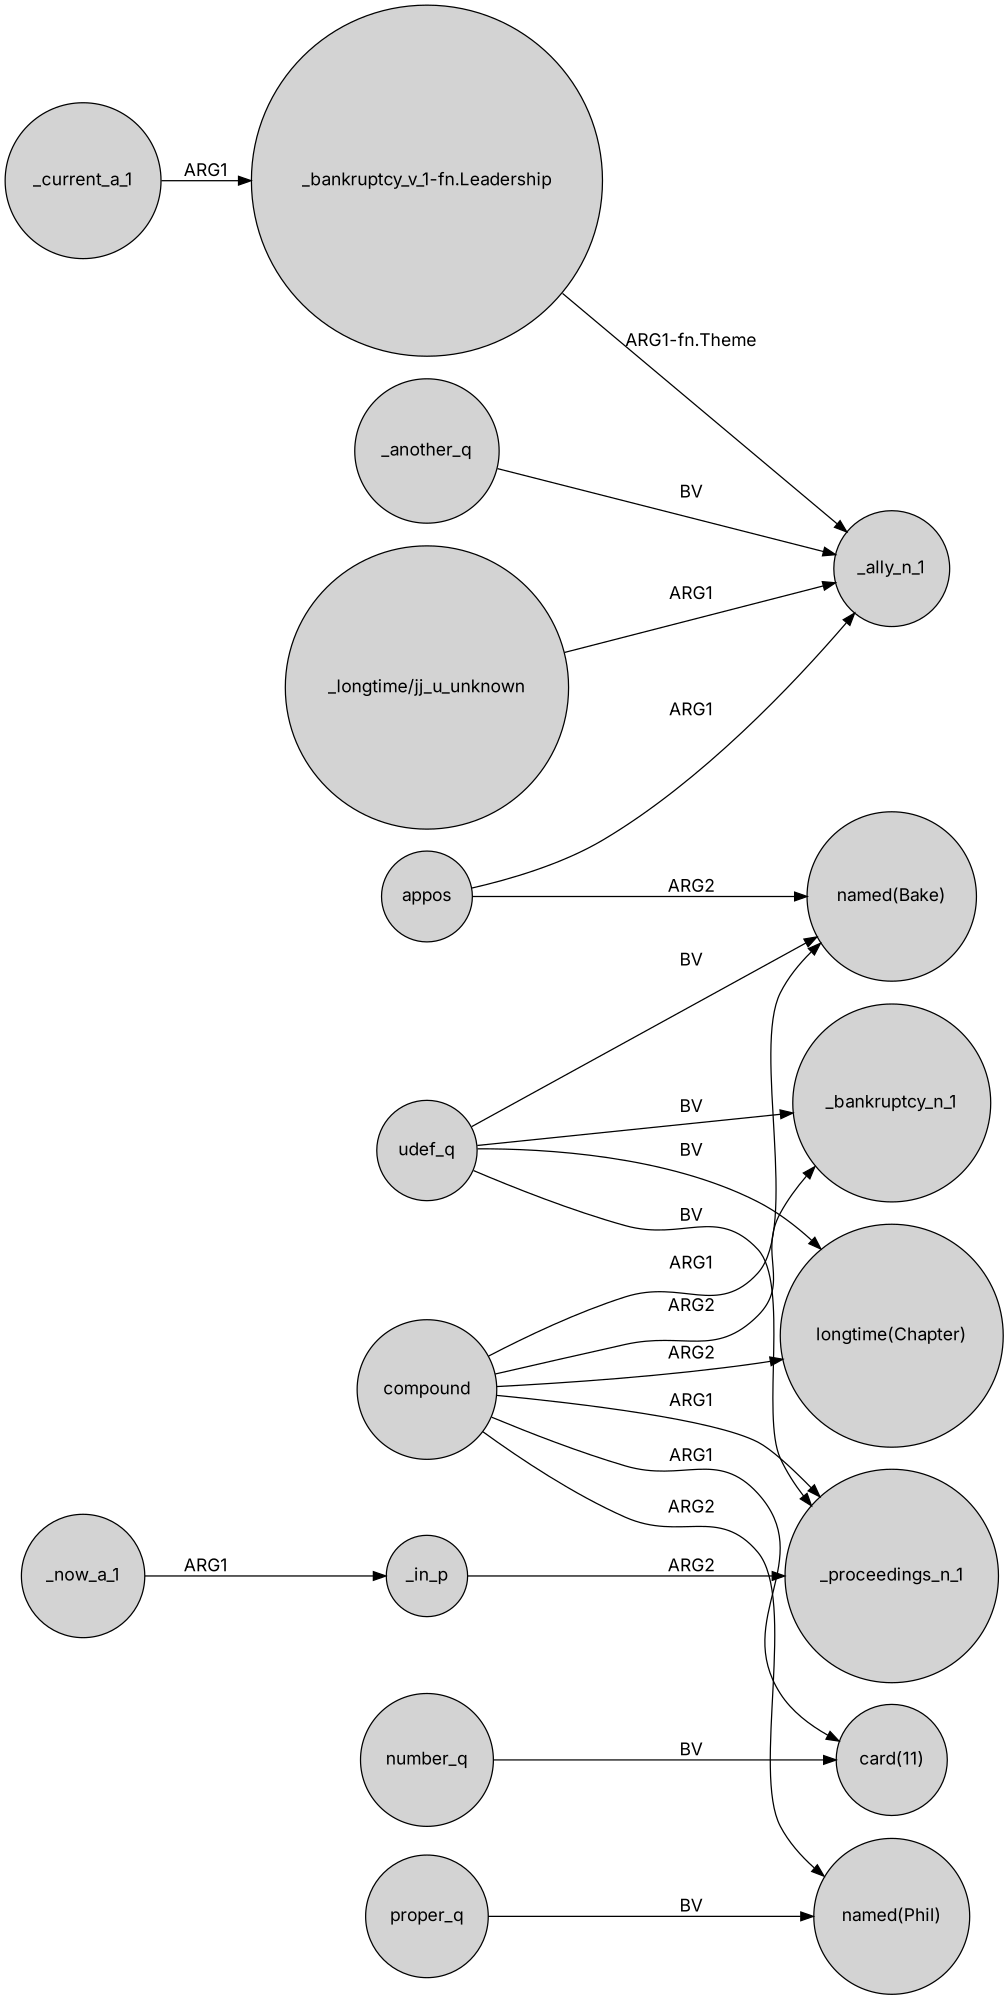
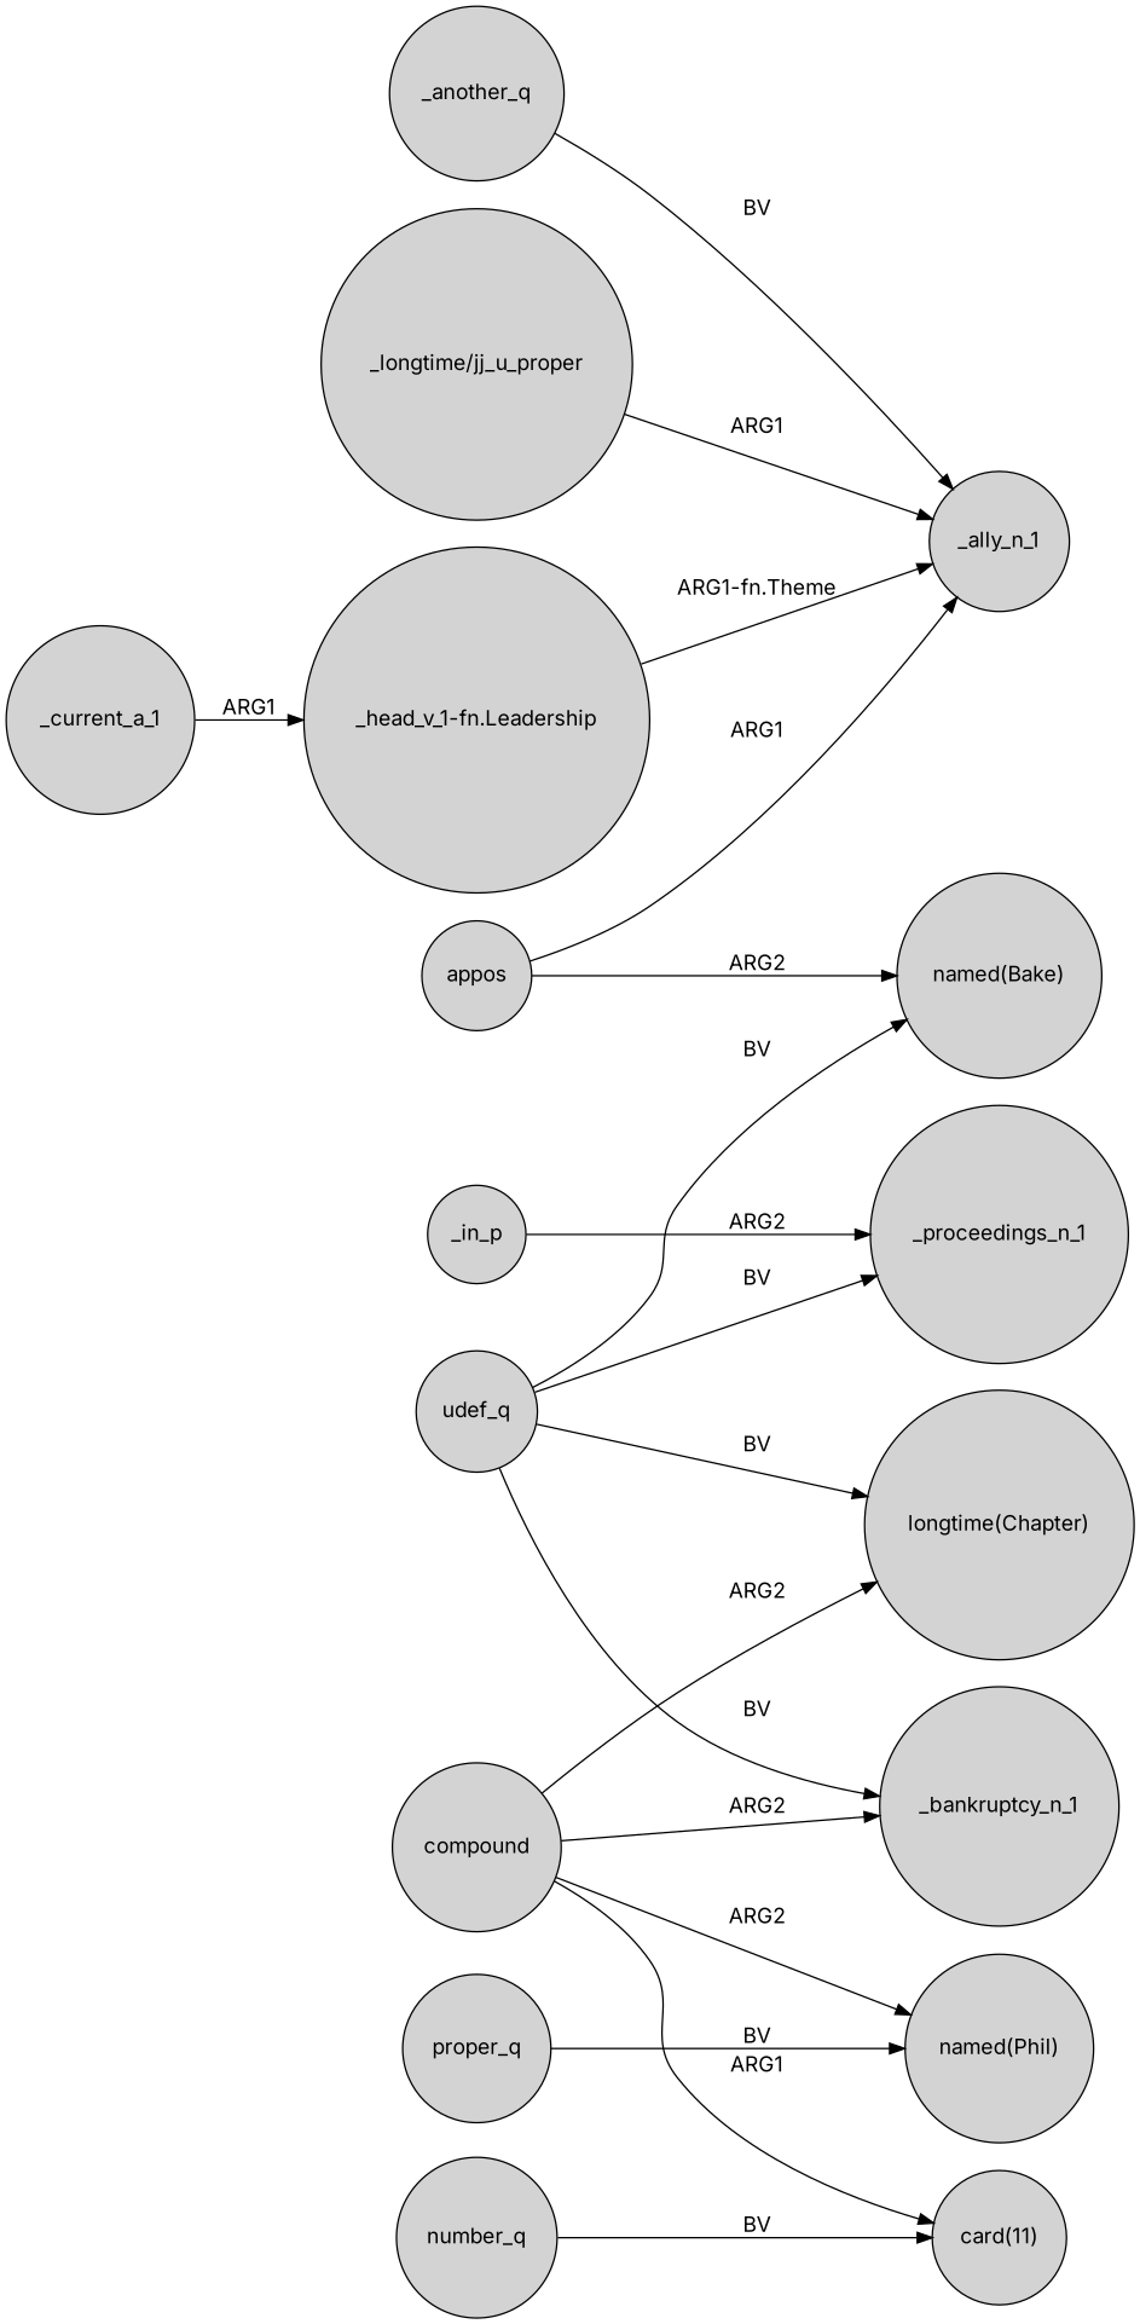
  digraph {
    fontname=Inter
    rankdir=LR
    node [fontname=Inter shape=circle style=filled]
    edge [fontname=Inter]
    _another_q
    _ally_n_1
    udef_q
    "named(Bake)"
    _bankruptcy_n_1
    n6 [label="longtime(Chapter)"]
    _proceedings_n_1
    proper_q
    "named(Phil)"
    number_q
    "card(11)"
    compound
    _in_p
    appos
-   "_longtime/jj_u_unknown"
-   "_head_v_1-fn.Leadership" [label="_bankruptcy_v_1-fn.Leadership"]
-   _now_a_1
+   "_longtime/jj_u_unknown" [label="_longtime/jj_u_proper"]
+   "_head_v_1-fn.Leadership"
    _current_a_1
    _another_q -> _ally_n_1 [label=BV]
    udef_q -> "named(Bake)" [label=BV]
    udef_q -> _bankruptcy_n_1 [label=BV]
    udef_q -> n6 [label=BV]
    udef_q -> _proceedings_n_1 [label=BV]
    proper_q -> "named(Phil)" [label=BV]
    number_q -> "card(11)" [label=BV]
-   compound -> "named(Bake)" [label=ARG1]
    compound -> _bankruptcy_n_1 [label=ARG2]
    compound -> n6 [label=ARG2]
-   compound -> _proceedings_n_1 [label=ARG1]
    compound -> "named(Phil)" [label=ARG2]
    compound -> "card(11)" [label=ARG1]
    _in_p -> _proceedings_n_1 [label=ARG2]
    appos -> _ally_n_1 [label=ARG1]
    appos -> "named(Bake)" [label=ARG2]
    "_longtime/jj_u_unknown" -> _ally_n_1 [label=ARG1]
    "_head_v_1-fn.Leadership" -> _ally_n_1 [label="ARG1-fn.Theme"]
-   _now_a_1 -> _in_p [label=ARG1]
    _current_a_1 -> "_head_v_1-fn.Leadership" [label=ARG1]
  }
